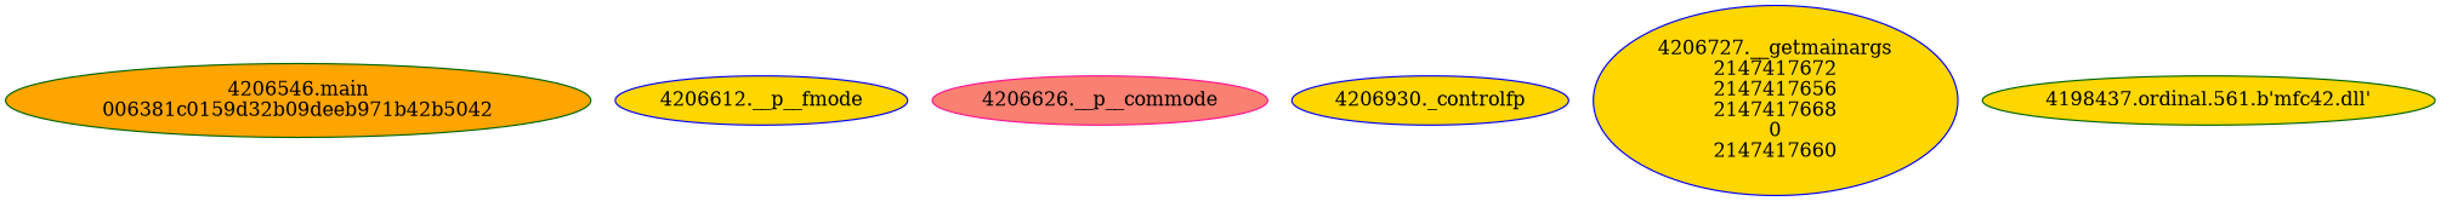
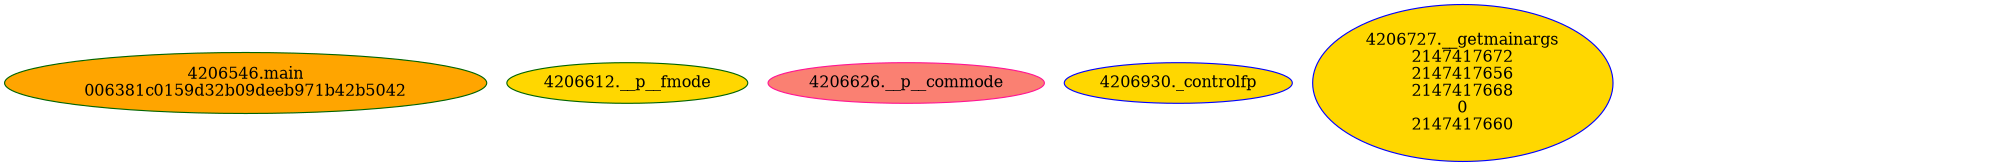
  digraph {
    fontname="DejaVu Serif"
    node [style=filled fillcolor=gold color=darkgreen fontname="DejaVu Serif"]
    n1 [label="4206546.main\n006381c0159d32b09deeb971b42b5042" fillcolor=orange]
-   n2 [label="4206612.__p__fmode\n" color=blue]
+   n2 [label="4206612.__p__fmode\n"]
    n3 [label="4206626.__p__commode\n" fillcolor=salmon color=deeppink]
    n4 [label="4206930._controlfp\n" color=blue]
    n5 [label="4206727.__getmainargs\n2147417672\n2147417656\n2147417668\n0\n2147417660" color=blue]
-   n6 [label="4198437.ordinal.561.b'mfc42.dll'\n"]
  }
